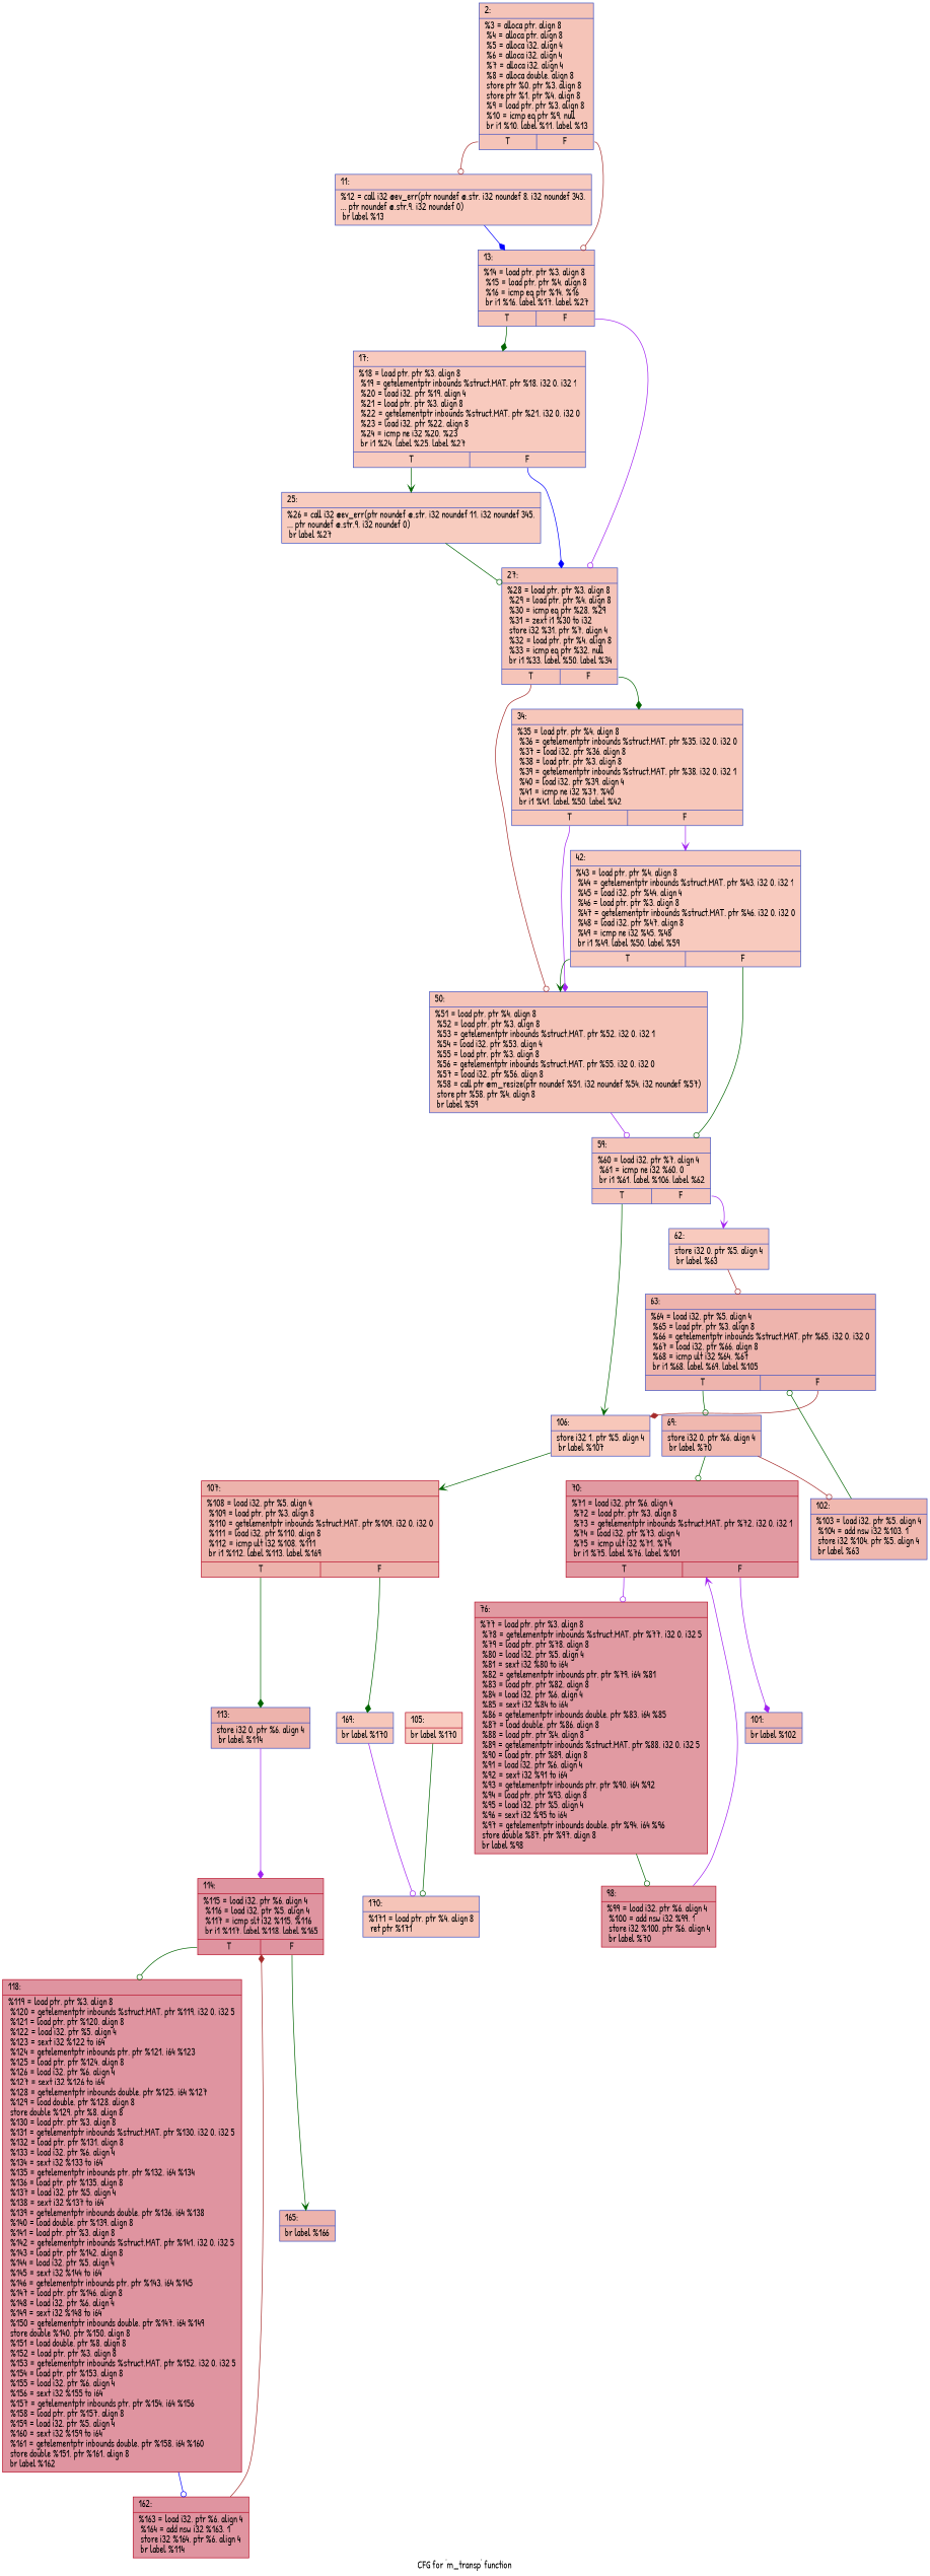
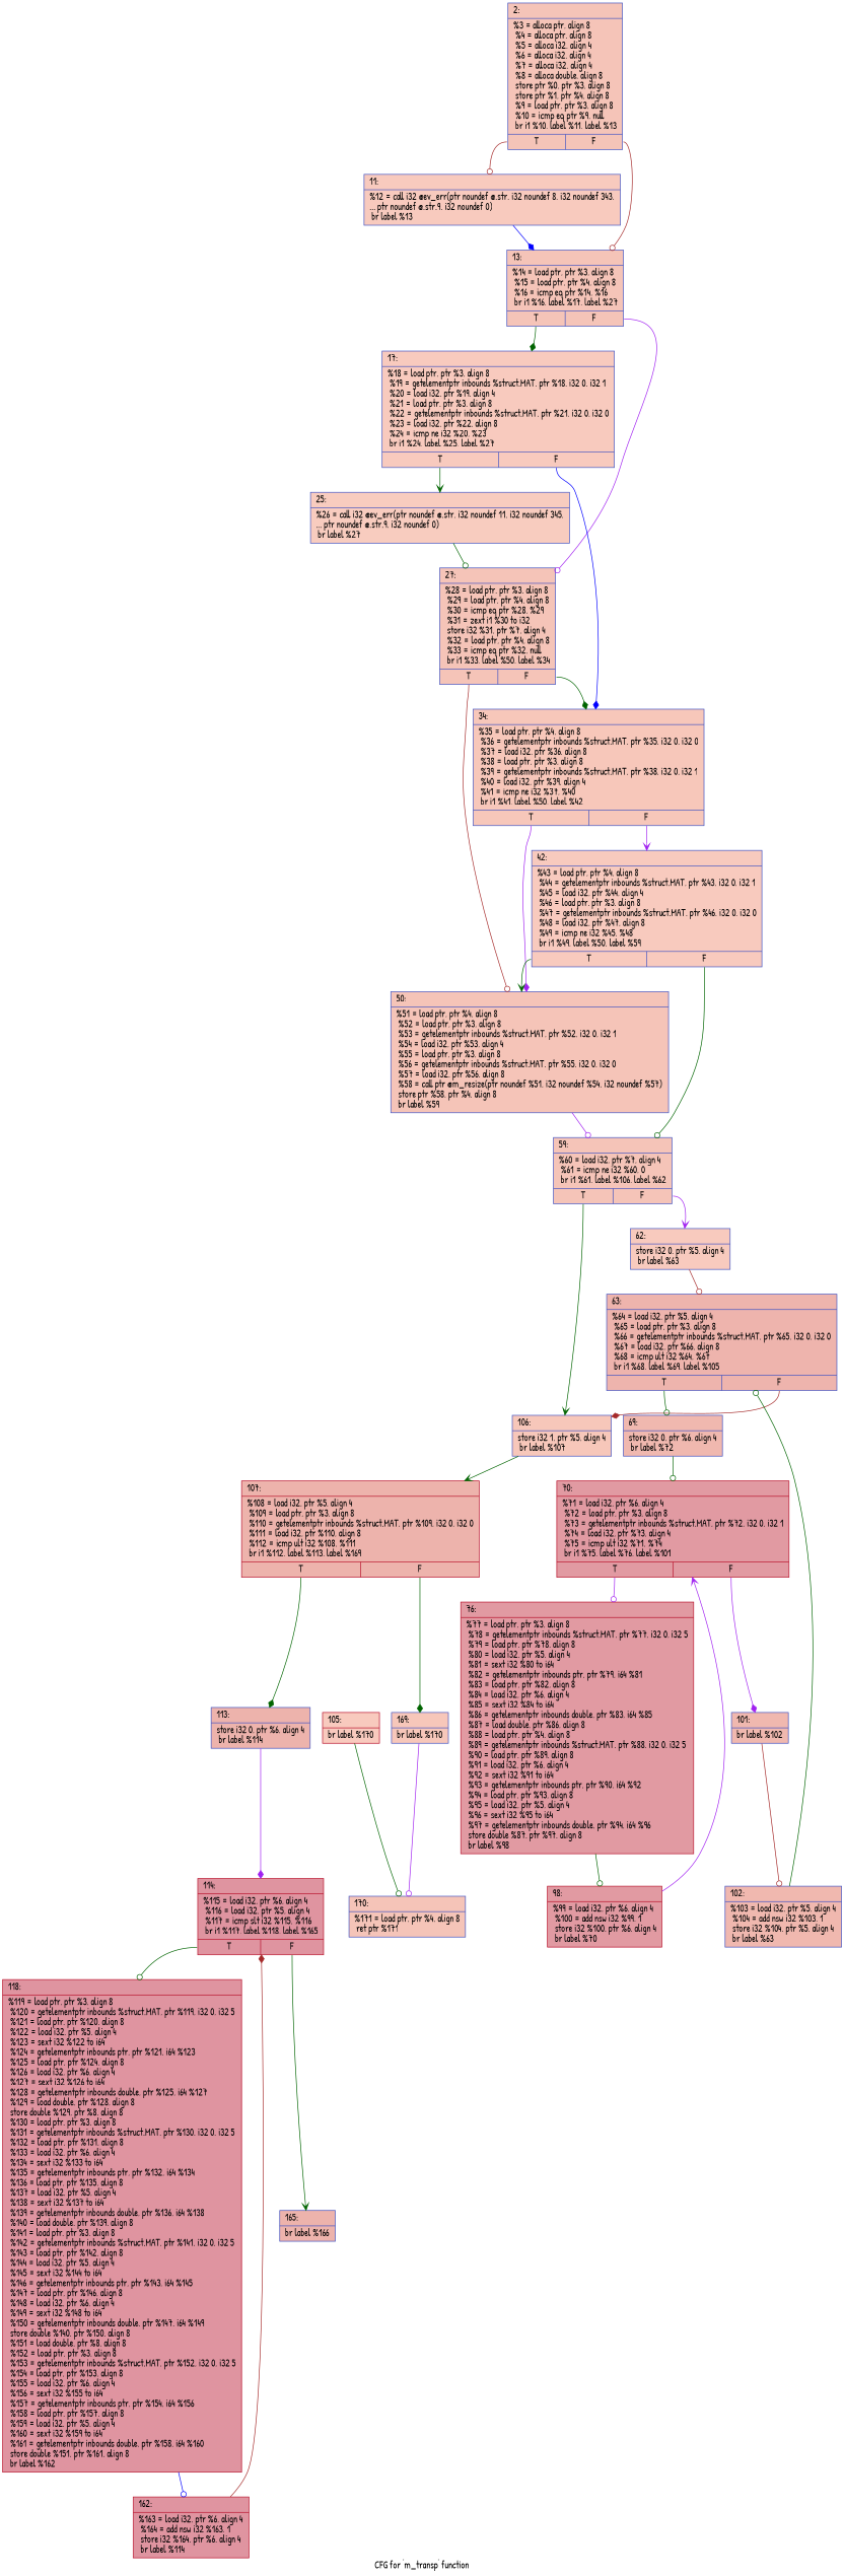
  digraph {
    fontname="Patrick Hand"
    label="CFG for 'm_transp' function"
    node [color="#3d50c3ff" fillcolor="#e97a5f70" fontname="Patrick Hand" shape=record style=filled]
    edge [arrowhead=odot color=darkgreen fontname="Patrick Hand"]
    n1 [label="{2:\l|  %3 = alloca ptr, align 8\l  %4 = alloca ptr, align 8\l  %5 = alloca i32, align 4\l  %6 = alloca i32, align 4\l  %7 = alloca i32, align 4\l  %8 = alloca double, align 8\l  store ptr %0, ptr %3, align 8\l  store ptr %1, ptr %4, align 8\l  %9 = load ptr, ptr %3, align 8\l  %10 = icmp eq ptr %9, null\l  br i1 %10, label %11, label %13\l|{<s0>T|<s1>F}}"]
    n2 [fillcolor="#ef886b70" label="{11:\l|  %12 = call i32 @ev_err(ptr noundef @.str, i32 noundef 8, i32 noundef 343,\l... ptr noundef @.str.9, i32 noundef 0)\l  br label %13\l}"]
    n3 [label="{13:\l|  %14 = load ptr, ptr %3, align 8\l  %15 = load ptr, ptr %4, align 8\l  %16 = icmp eq ptr %14, %16\l  br i1 %16, label %17, label %27\l|{<s0>T|<s1>F}}"]
    n4 [fillcolor="#ef886b70" label="{17:\l|  %18 = load ptr, ptr %3, align 8\l  %19 = getelementptr inbounds %struct.MAT, ptr %18, i32 0, i32 1\l  %20 = load i32, ptr %19, align 4\l  %21 = load ptr, ptr %3, align 8\l  %22 = getelementptr inbounds %struct.MAT, ptr %21, i32 0, i32 0\l  %23 = load i32, ptr %22, align 8\l  %24 = icmp ne i32 %20, %23\l  br i1 %24, label %25, label %27\l|{<s0>T|<s1>F}}"]
    n5 [label="{27:\l|  %28 = load ptr, ptr %3, align 8\l  %29 = load ptr, ptr %4, align 8\l  %30 = icmp eq ptr %28, %29\l  %31 = zext i1 %30 to i32\l  store i32 %31, ptr %7, align 4\l  %32 = load ptr, ptr %4, align 8\l  %33 = icmp eq ptr %32, null\l  br i1 %33, label %50, label %34\l|{<s0>T|<s1>F}}"]
    n6 [fillcolor="#f08b6e70" label="{25:\l|  %26 = call i32 @ev_err(ptr noundef @.str, i32 noundef 11, i32 noundef 345,\l... ptr noundef @.str.9, i32 noundef 0)\l  br label %27\l}"]
    n7 [label="{50:\l|  %51 = load ptr, ptr %4, align 8\l  %52 = load ptr, ptr %3, align 8\l  %53 = getelementptr inbounds %struct.MAT, ptr %52, i32 0, i32 1\l  %54 = load i32, ptr %53, align 4\l  %55 = load ptr, ptr %3, align 8\l  %56 = getelementptr inbounds %struct.MAT, ptr %55, i32 0, i32 0\l  %57 = load i32, ptr %56, align 8\l  %58 = call ptr @m_resize(ptr noundef %51, i32 noundef %54, i32 noundef %57)\l  store ptr %58, ptr %4, align 8\l  br label %59\l}"]
    n8 [fillcolor="#ec7f6370" label="{34:\l|  %35 = load ptr, ptr %4, align 8\l  %36 = getelementptr inbounds %struct.MAT, ptr %35, i32 0, i32 0\l  %37 = load i32, ptr %36, align 8\l  %38 = load ptr, ptr %3, align 8\l  %39 = getelementptr inbounds %struct.MAT, ptr %38, i32 0, i32 1\l  %40 = load i32, ptr %39, align 4\l  %41 = icmp ne i32 %37, %40\l  br i1 %41, label %50, label %42\l|{<s0>T|<s1>F}}"]
    n9 [label="{59:\l|  %60 = load i32, ptr %7, align 4\l  %61 = icmp ne i32 %60, 0\l  br i1 %61, label %106, label %62\l|{<s0>T|<s1>F}}"]
    n10 [fillcolor="#ef886b70" label="{42:\l|  %43 = load ptr, ptr %4, align 8\l  %44 = getelementptr inbounds %struct.MAT, ptr %43, i32 0, i32 1\l  %45 = load i32, ptr %44, align 4\l  %46 = load ptr, ptr %3, align 8\l  %47 = getelementptr inbounds %struct.MAT, ptr %46, i32 0, i32 0\l  %48 = load i32, ptr %47, align 8\l  %49 = icmp ne i32 %45, %48\l  br i1 %49, label %50, label %59\l|{<s0>T|<s1>F}}"]
    n11 [fillcolor="#ec7f6370" label="{106:\l|  store i32 1, ptr %5, align 4\l  br label %107\l}"]
    n12 [fillcolor="#ef886b70" label="{62:\l|  store i32 0, ptr %5, align 4\l  br label %63\l}"]
    n13 [color="#b70d28ff" fillcolor="#d6524470" label="{107:\l|  %108 = load i32, ptr %5, align 4\l  %109 = load ptr, ptr %3, align 8\l  %110 = getelementptr inbounds %struct.MAT, ptr %109, i32 0, i32 0\l  %111 = load i32, ptr %110, align 8\l  %112 = icmp ult i32 %108, %111\l  br i1 %112, label %113, label %169\l|{<s0>T|<s1>F}}"]
    n14 [fillcolor="#d8564670" label="{63:\l|  %64 = load i32, ptr %5, align 4\l  %65 = load ptr, ptr %3, align 8\l  %66 = getelementptr inbounds %struct.MAT, ptr %65, i32 0, i32 0\l  %67 = load i32, ptr %66, align 8\l  %68 = icmp ult i32 %64, %67\l  br i1 %68, label %69, label %105\l|{<s0>T|<s1>F}}"]
    n15 [fillcolor="#d6524470" label="{113:\l|  store i32 0, ptr %6, align 4\l  br label %114\l}"]
    n16 [fillcolor="#ec7f6370" label="{169:\l|  br label %170\l}"]
-   n17 [fillcolor="#dc5d4a70" label="{69:\l|  store i32 0, ptr %6, align 4\l  br label %70\l}"]
+   n17 [fillcolor="#dc5d4a70" label="{69:\l|  store i32 0, ptr %6, align 4\l  br label %72\l}"]
    n18 [color="#b70d28ff" fillcolor="#bb1b2c70" label="{70:\l|  %71 = load i32, ptr %6, align 4\l  %72 = load ptr, ptr %3, align 8\l  %73 = getelementptr inbounds %struct.MAT, ptr %72, i32 0, i32 1\l  %74 = load i32, ptr %73, align 4\l  %75 = icmp ult i32 %71, %74\l  br i1 %75, label %76, label %101\l|{<s0>T|<s1>F}}"]
    n19 [color="#b70d28ff" fillcolor="#ef886b70" label="{105:\l|  br label %170\l}"]
    n20 [label="{170:\l|  %171 = load ptr, ptr %4, align 8\l  ret ptr %171\l}"]
    n21 [color="#b70d28ff" fillcolor="#bb1b2c70" label="{76:\l|  %77 = load ptr, ptr %3, align 8\l  %78 = getelementptr inbounds %struct.MAT, ptr %77, i32 0, i32 5\l  %79 = load ptr, ptr %78, align 8\l  %80 = load i32, ptr %5, align 4\l  %81 = sext i32 %80 to i64\l  %82 = getelementptr inbounds ptr, ptr %79, i64 %81\l  %83 = load ptr, ptr %82, align 8\l  %84 = load i32, ptr %6, align 4\l  %85 = sext i32 %84 to i64\l  %86 = getelementptr inbounds double, ptr %83, i64 %85\l  %87 = load double, ptr %86, align 8\l  %88 = load ptr, ptr %4, align 8\l  %89 = getelementptr inbounds %struct.MAT, ptr %88, i32 0, i32 5\l  %90 = load ptr, ptr %89, align 8\l  %91 = load i32, ptr %6, align 4\l  %92 = sext i32 %91 to i64\l  %93 = getelementptr inbounds ptr, ptr %90, i64 %92\l  %94 = load ptr, ptr %93, align 8\l  %95 = load i32, ptr %5, align 4\l  %96 = sext i32 %95 to i64\l  %97 = getelementptr inbounds double, ptr %94, i64 %96\l  store double %87, ptr %97, align 8\l  br label %98\l}"]
    n22 [fillcolor="#dc5d4a70" label="{101:\l|  br label %102\l}"]
    n23 [color="#b70d28ff" fillcolor="#bb1b2c70" label="{98:\l|  %99 = load i32, ptr %6, align 4\l  %100 = add nsw i32 %99, 1\l  store i32 %100, ptr %6, align 4\l  br label %70\l}"]
    n24 [fillcolor="#dc5d4a70" label="{102:\l|  %103 = load i32, ptr %5, align 4\l  %104 = add nsw i32 %103, 1\l  store i32 %104, ptr %5, align 4\l  br label %63\l}"]
    n25 [color="#b70d28ff" fillcolor="#b70d2870" label="{114:\l|  %115 = load i32, ptr %6, align 4\l  %116 = load i32, ptr %5, align 4\l  %117 = icmp slt i32 %115, %116\l  br i1 %117, label %118, label %165\l|{<s0>T|<s1>F}}"]
    n26 [color="#b70d28ff" fillcolor="#b70d2870" label="{118:\l|  %119 = load ptr, ptr %3, align 8\l  %120 = getelementptr inbounds %struct.MAT, ptr %119, i32 0, i32 5\l  %121 = load ptr, ptr %120, align 8\l  %122 = load i32, ptr %5, align 4\l  %123 = sext i32 %122 to i64\l  %124 = getelementptr inbounds ptr, ptr %121, i64 %123\l  %125 = load ptr, ptr %124, align 8\l  %126 = load i32, ptr %6, align 4\l  %127 = sext i32 %126 to i64\l  %128 = getelementptr inbounds double, ptr %125, i64 %127\l  %129 = load double, ptr %128, align 8\l  store double %129, ptr %8, align 8\l  %130 = load ptr, ptr %3, align 8\l  %131 = getelementptr inbounds %struct.MAT, ptr %130, i32 0, i32 5\l  %132 = load ptr, ptr %131, align 8\l  %133 = load i32, ptr %6, align 4\l  %134 = sext i32 %133 to i64\l  %135 = getelementptr inbounds ptr, ptr %132, i64 %134\l  %136 = load ptr, ptr %135, align 8\l  %137 = load i32, ptr %5, align 4\l  %138 = sext i32 %137 to i64\l  %139 = getelementptr inbounds double, ptr %136, i64 %138\l  %140 = load double, ptr %139, align 8\l  %141 = load ptr, ptr %3, align 8\l  %142 = getelementptr inbounds %struct.MAT, ptr %141, i32 0, i32 5\l  %143 = load ptr, ptr %142, align 8\l  %144 = load i32, ptr %5, align 4\l  %145 = sext i32 %144 to i64\l  %146 = getelementptr inbounds ptr, ptr %143, i64 %145\l  %147 = load ptr, ptr %146, align 8\l  %148 = load i32, ptr %6, align 4\l  %149 = sext i32 %148 to i64\l  %150 = getelementptr inbounds double, ptr %147, i64 %149\l  store double %140, ptr %150, align 8\l  %151 = load double, ptr %8, align 8\l  %152 = load ptr, ptr %3, align 8\l  %153 = getelementptr inbounds %struct.MAT, ptr %152, i32 0, i32 5\l  %154 = load ptr, ptr %153, align 8\l  %155 = load i32, ptr %6, align 4\l  %156 = sext i32 %155 to i64\l  %157 = getelementptr inbounds ptr, ptr %154, i64 %156\l  %158 = load ptr, ptr %157, align 8\l  %159 = load i32, ptr %5, align 4\l  %160 = sext i32 %159 to i64\l  %161 = getelementptr inbounds double, ptr %158, i64 %160\l  store double %151, ptr %161, align 8\l  br label %162\l}"]
    n27 [fillcolor="#d6524470" label="{165:\l|  br label %166\l}"]
    n28 [color="#b70d28ff" fillcolor="#b70d2870" label="{162:\l|  %163 = load i32, ptr %6, align 4\l  %164 = add nsw i32 %163, 1\l  store i32 %164, ptr %6, align 4\l  br label %114\l}"]
    n1 -> n2 [color=brown tailport=s0]
    n1 -> n3 [color=brown tailport=s1]
    n2 -> n3 [arrowhead=diamond color=blue]
    n3 -> n4 [arrowhead=diamond tailport=s0]
    n3 -> n5 [color=purple tailport=s1]
-   n4 -> n5 [arrowhead=diamond color=blue tailport=s1]
+   n4 -> n8 [arrowhead=diamond color=blue tailport=s1]
    n4 -> n6 [arrowhead=vee tailport=s0]
    n5 -> n7 [color=brown tailport=s0]
    n5 -> n8 [arrowhead=diamond tailport=s1]
    n6 -> n5
    n7 -> n9 [color=purple]
    n8 -> n7 [arrowhead=diamond color=purple tailport=s0]
    n8 -> n10 [arrowhead=vee color=purple tailport=s1]
    n9 -> n11 [arrowhead=vee tailport=s0]
    n9 -> n12 [arrowhead=vee color=purple tailport=s1]
    n10 -> n7 [arrowhead=vee tailport=s0]
    n10 -> n9 [tailport=s1]
    n11 -> n13 [arrowhead=vee]
    n12 -> n14 [color=brown]
    n13 -> n15 [arrowhead=diamond tailport=s0]
    n13 -> n16 [arrowhead=diamond tailport=s1]
    n14 -> n11 [arrowhead=diamond color=brown tailport=s1]
    n14 -> n17 [tailport=s0]
    n15 -> n25 [arrowhead=diamond color=purple]
    n16 -> n20 [color=purple]
    n17 -> n18
    n18 -> n21 [color=purple tailport=s0]
    n18 -> n22 [arrowhead=diamond color=purple tailport=s1]
    n19 -> n20
    n21 -> n23
-   n17 -> n24 [color=brown]
+   n22 -> n24 [color=brown]
    n23 -> n18 [arrowhead=vee color=purple]
    n24 -> n14
    n25 -> n26 [tailport=s0]
    n25 -> n27 [arrowhead=vee tailport=s1]
    n26 -> n28 [color=blue]
    n28 -> n25 [arrowhead=diamond color=brown]
  }
